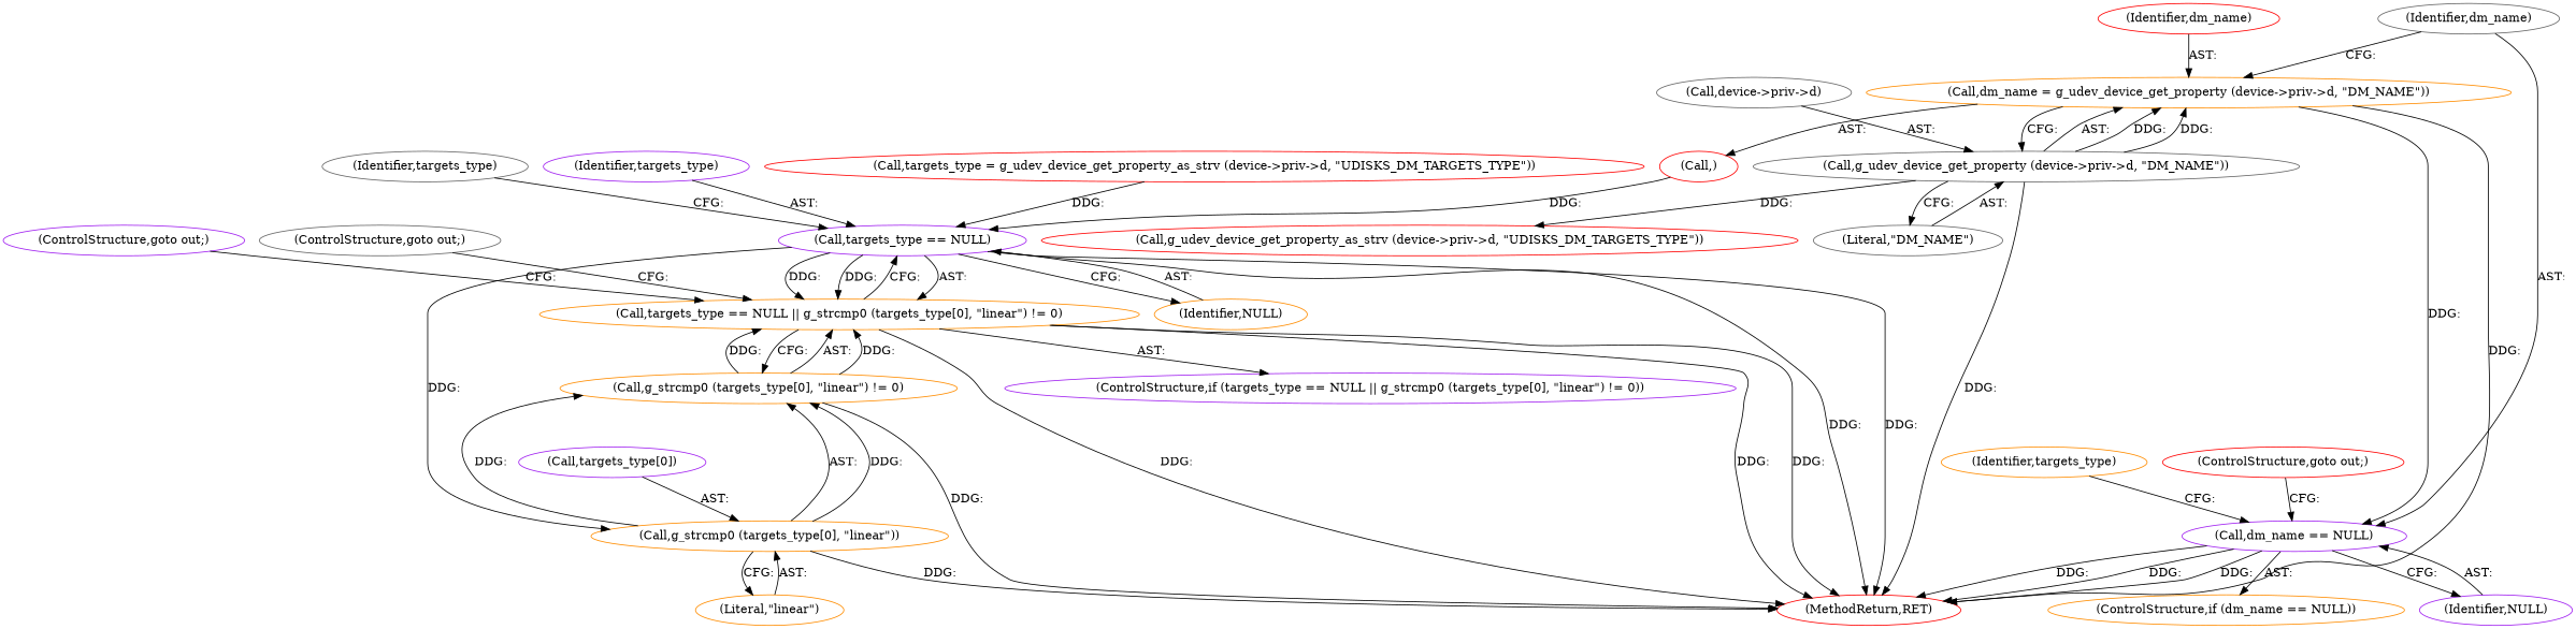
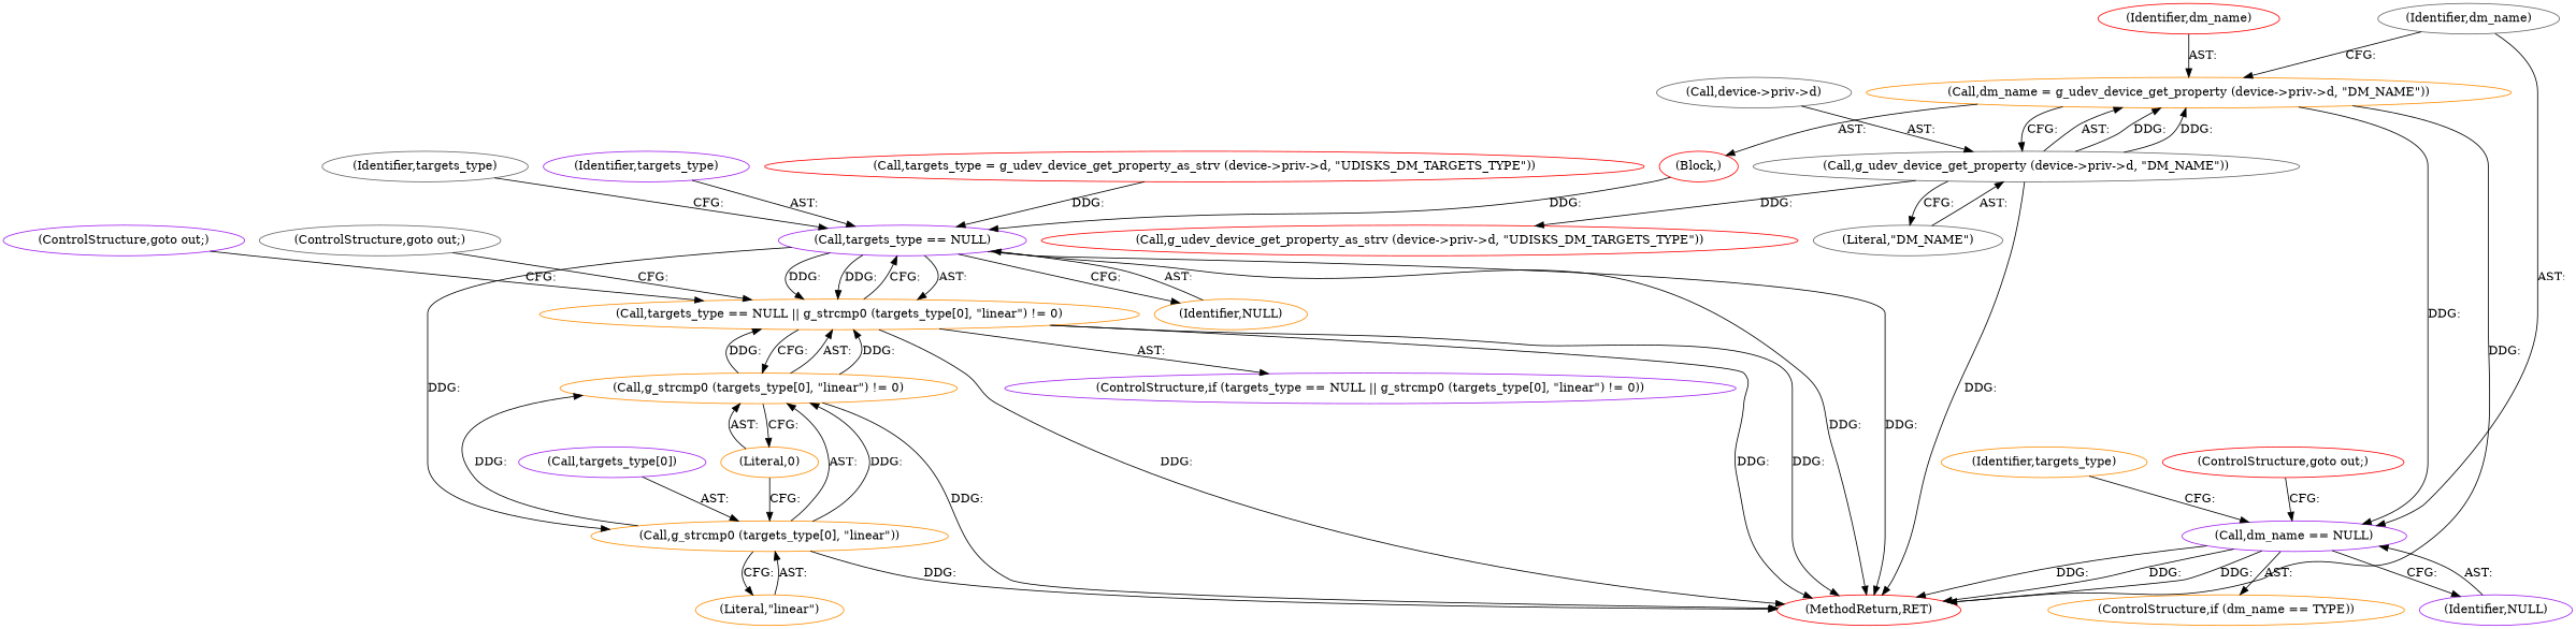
  digraph {
    node [color=darkorange]
    n1 [color=purple label="(Call,dm_name == NULL)"]
    n2 [color=purple label="(Identifier,NULL)"]
-   n3 [label="(ControlStructure,if (dm_name == NULL))"]
+   n3 [label="(ControlStructure,if (dm_name == TYPE))"]
    n4 [color=red label="(MethodReturn,RET)"]
    n5 [color=purple label="(Call,targets_type == NULL)"]
    n6 [label="(Call,targets_type == NULL || g_strcmp0 (targets_type[0], \"linear\") != 0)"]
    n7 [label="(Call,g_strcmp0 (targets_type[0], \"linear\"))"]
    n8 [label="(Identifier,NULL)"]
    n9 [label="(Call,dm_name = g_udev_device_get_property (device->priv->d, \"DM_NAME\"))"]
    n10 [color=gray40 label="(Call,g_udev_device_get_property (device->priv->d, \"DM_NAME\"))"]
-   n11 [color=red label="(Call,)"]
+   n11 [color=red label="(Block,)"]
    n12 [color=gray40 label="(Literal,\"DM_NAME\")"]
    n13 [color=red label="(Call,g_udev_device_get_property_as_strv (device->priv->d, \"UDISKS_DM_TARGETS_TYPE\"))"]
    n14 [label="(Call,g_strcmp0 (targets_type[0], \"linear\") != 0)"]
    n15 [color=purple label="(ControlStructure,if (targets_type == NULL || g_strcmp0 (targets_type[0], \"linear\") != 0))"]
    n16 [label="(Literal,\"linear\")"]
+   n17 [label="(Literal,0)"]
    n18 [color=gray40 label="(Identifier,targets_type)"]
    n19 [color=purple label="(ControlStructure,goto out;)"]
    n20 [color=gray40 label="(Identifier,dm_name)"]
    n21 [color=red label="(Identifier,dm_name)"]
    n22 [color=gray40 label="(Call,device->priv->d)"]
    n23 [color=purple label="(Identifier,targets_type)"]
    n24 [color=purple label="(Call,targets_type[0])"]
    n25 [label="(Identifier,targets_type)"]
    n26 [color=red label="(ControlStructure,goto out;)"]
    n27 [color=gray40 label="(ControlStructure,goto out;)"]
    n28 [color=red label="(Call,targets_type = g_udev_device_get_property_as_strv (device->priv->d, \"UDISKS_DM_TARGETS_TYPE\"))"]
    n1 -> n2 [label="CFG: "]
    n1 -> n3 [label="AST: "]
    n1 -> n4 [label="DDG: "]
    n1 -> n4 [label="DDG: "]
    n1 -> n4 [label="DDG: "]
    n2 -> n1 [label="AST: "]
    n5 -> n4 [label="DDG: "]
    n5 -> n4 [label="DDG: "]
    n5 -> n6 [label="AST: "]
    n5 -> n6 [label="DDG: "]
    n5 -> n6 [label="DDG: "]
    n5 -> n7 [label="DDG: "]
    n5 -> n8 [label="CFG: "]
    n6 -> n4 [label="DDG: "]
    n6 -> n4 [label="DDG: "]
    n6 -> n4 [label="DDG: "]
    n6 -> n5 [label="CFG: "]
    n6 -> n14 [label="CFG: "]
    n6 -> n15 [label="AST: "]
    n7 -> n4 [label="DDG: "]
    n7 -> n14 [label="AST: "]
    n7 -> n14 [label="DDG: "]
    n7 -> n14 [label="DDG: "]
    n7 -> n16 [label="CFG: "]
    n8 -> n5 [label="AST: "]
    n9 -> n1 [label="DDG: "]
    n9 -> n4 [label="DDG: "]
    n9 -> n10 [label="CFG: "]
    n9 -> n11 [label="AST: "]
    n10 -> n4 [label="DDG: "]
    n10 -> n9 [label="AST: "]
    n10 -> n9 [label="DDG: "]
    n10 -> n9 [label="DDG: "]
    n10 -> n12 [label="CFG: "]
    n10 -> n13 [label="DDG: "]
    n11 -> n5 [label="DDG: "]
    n12 -> n10 [label="AST: "]
    n14 -> n4 [label="DDG: "]
    n14 -> n6 [label="AST: "]
    n14 -> n6 [label="DDG: "]
    n14 -> n6 [label="DDG: "]
+   n14 -> n17 [label="CFG: "]
    n16 -> n7 [label="AST: "]
+   n17 -> n7 [label="CFG: "]
+   n17 -> n14 [label="AST: "]
    n18 -> n5 [label="CFG: "]
    n19 -> n6 [label="CFG: "]
    n20 -> n1 [label="AST: "]
    n20 -> n9 [label="CFG: "]
    n21 -> n9 [label="AST: "]
    n22 -> n10 [label="AST: "]
    n23 -> n5 [label="AST: "]
    n24 -> n7 [label="AST: "]
    n25 -> n1 [label="CFG: "]
    n26 -> n1 [label="CFG: "]
    n27 -> n6 [label="CFG: "]
    n28 -> n5 [label="DDG: "]
  }
